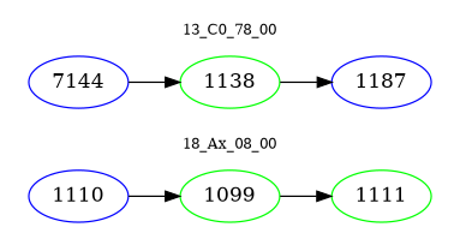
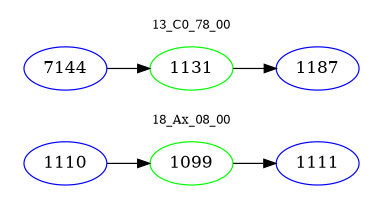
  digraph {
    rankdir=LR
    node [color=blue]
    edge [color=black]
    n1 [label=1110]
    n2 [color=green label=1099]
-   n3 [color=green label=1111]
+   n3 [label=1111]
    n4 [label=7144]
-   n5 [color=green label=1138]
+   n5 [color=green label=1131]
    n6 [label=1187]
    subgraph cluster_1 {
      color=white
      fontsize=10
      label="18_Ax_08_00"
      n1
      n2
      n3
    }
    subgraph cluster_2 {
      color=white
      fontsize=10
      label="13_C0_78_00"
      n4
      n5
      n6
    }
    n1 -> n2
    n2 -> n3
    n4 -> n5
    n5 -> n6
  }
